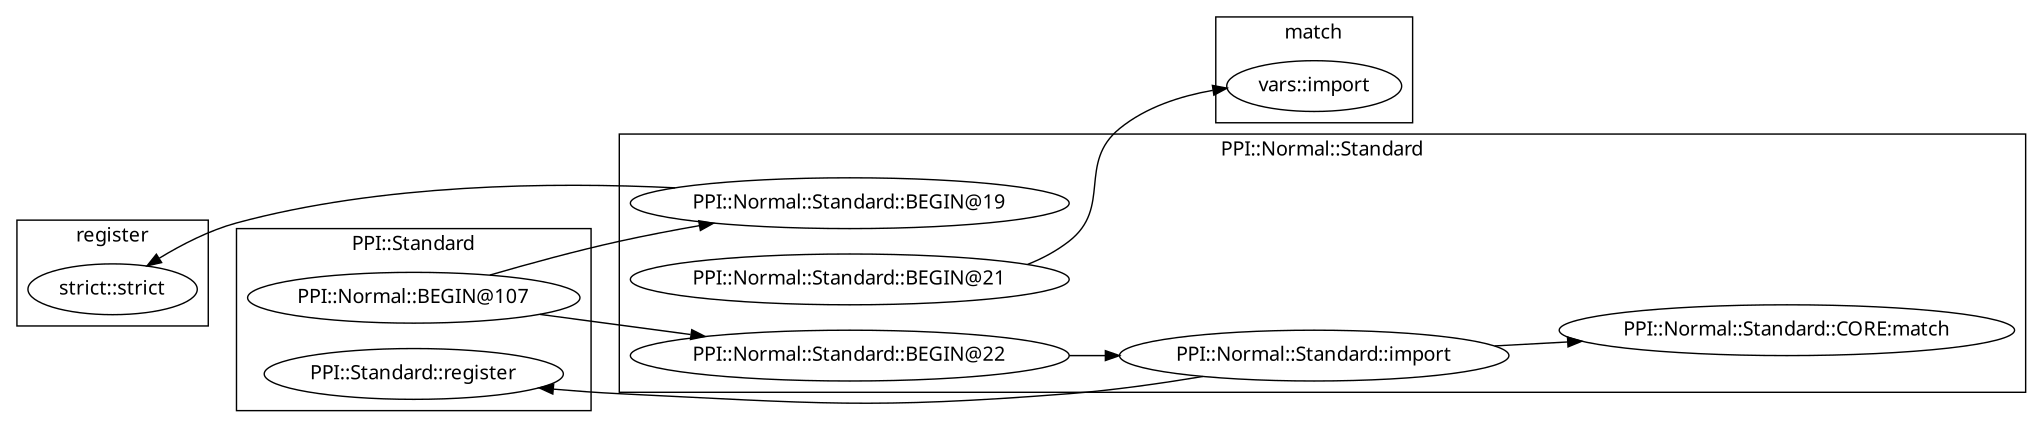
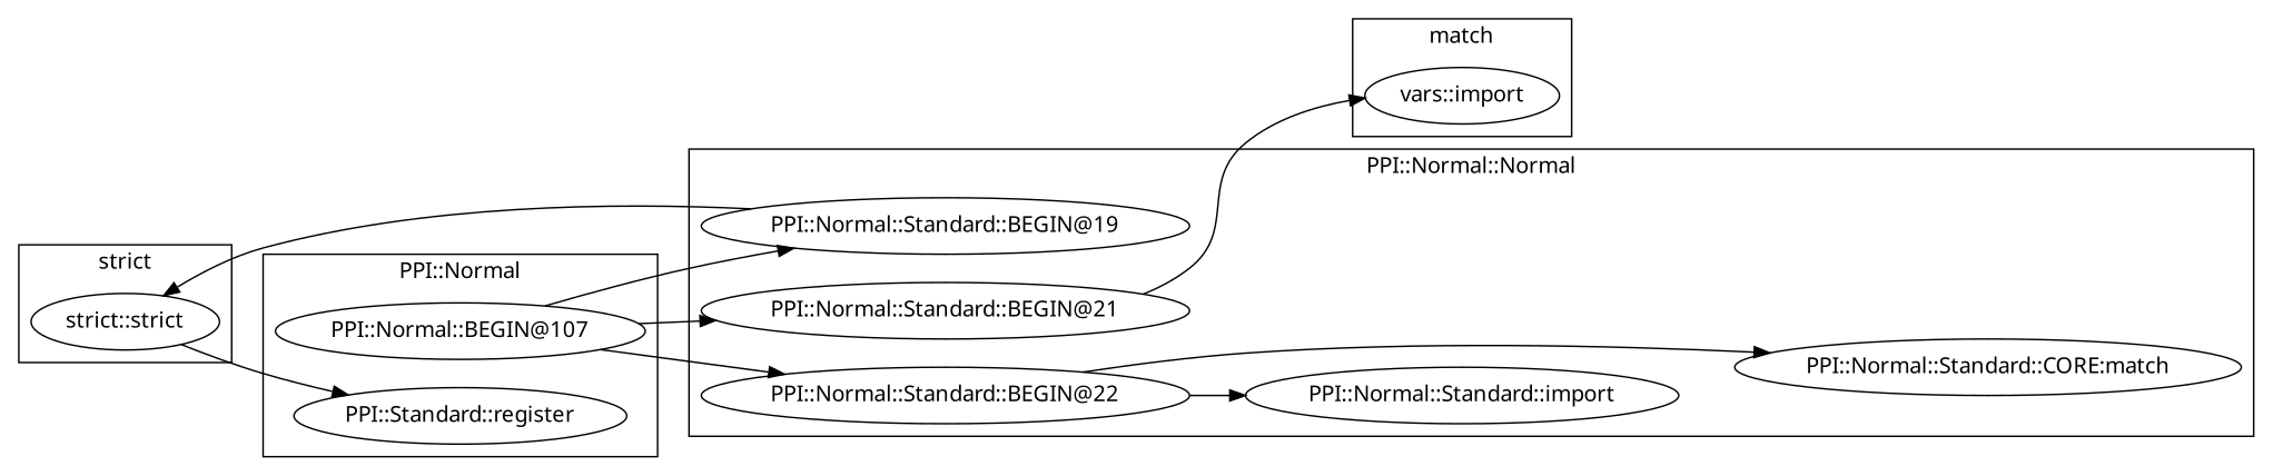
  digraph {
    fontname="Noto Sans"
    rankdir=LR
    node [fontname="Noto Sans"]
    edge [fontname="Noto Sans"]
    "PPI::Normal::Standard::BEGIN@22"
    "PPI::Normal::Standard::import"
    "PPI::Normal::Standard::BEGIN@19"
    "PPI::Normal::Standard::BEGIN@21"
    "PPI::Normal::Standard::CORE:match"
    "PPI::Normal::BEGIN@107"
    n7 [label="PPI::Standard::register"]
    "vars::import"
    n9 [label="strict::strict"]
    subgraph cluster_1 {
-     label="PPI::Normal::Standard"
+     label="PPI::Normal::Normal"
      "PPI::Normal::Standard::BEGIN@22"
      "PPI::Normal::Standard::import"
      "PPI::Normal::Standard::BEGIN@19"
      "PPI::Normal::Standard::BEGIN@21"
      "PPI::Normal::Standard::CORE:match"
    }
    subgraph cluster_2 {
-     label="PPI::Standard"
+     label="PPI::Normal"
      "PPI::Normal::BEGIN@107"
      n7
    }
    subgraph cluster_3 {
      label=match
      "vars::import"
    }
    subgraph cluster_4 {
-     label=register
+     label="strict"
      n9
    }
    "PPI::Normal::Standard::BEGIN@22" -> "PPI::Normal::Standard::import"
-   "PPI::Normal::Standard::import" -> "PPI::Normal::Standard::CORE:match"
-   "PPI::Normal::Standard::import" -> n7
+   "PPI::Normal::Standard::BEGIN@22" -> "PPI::Normal::Standard::CORE:match"
+   n9 -> n7
    "PPI::Normal::Standard::BEGIN@19" -> n9
    "PPI::Normal::Standard::BEGIN@21" -> "vars::import"
    "PPI::Normal::BEGIN@107" -> "PPI::Normal::Standard::BEGIN@22"
    "PPI::Normal::BEGIN@107" -> "PPI::Normal::Standard::BEGIN@19"
+   "PPI::Normal::BEGIN@107" -> "PPI::Normal::Standard::BEGIN@21"
  }
